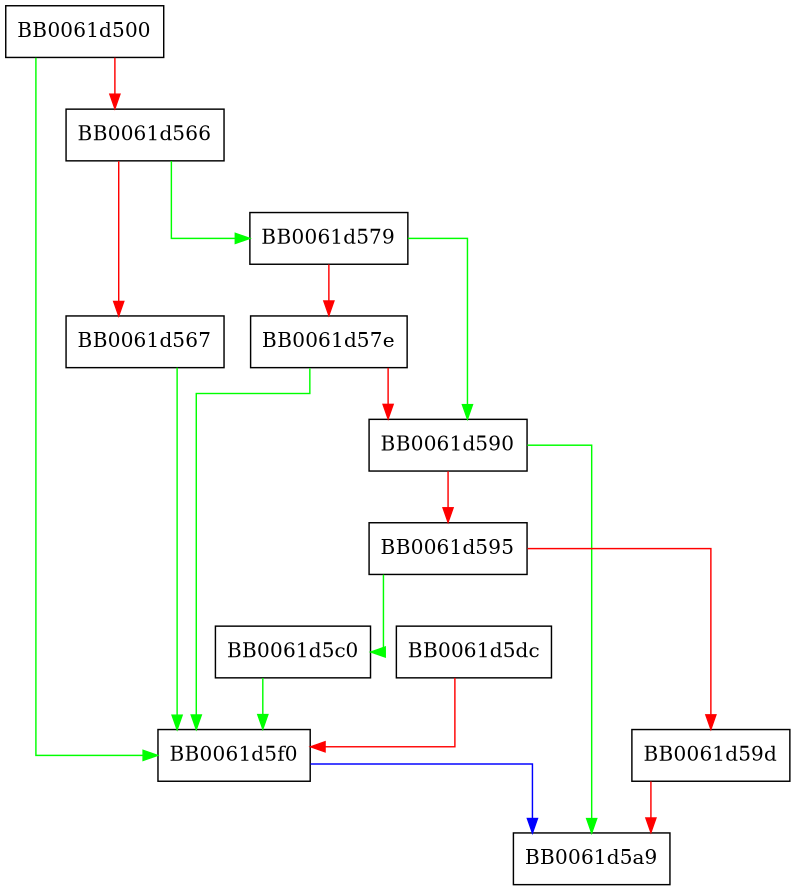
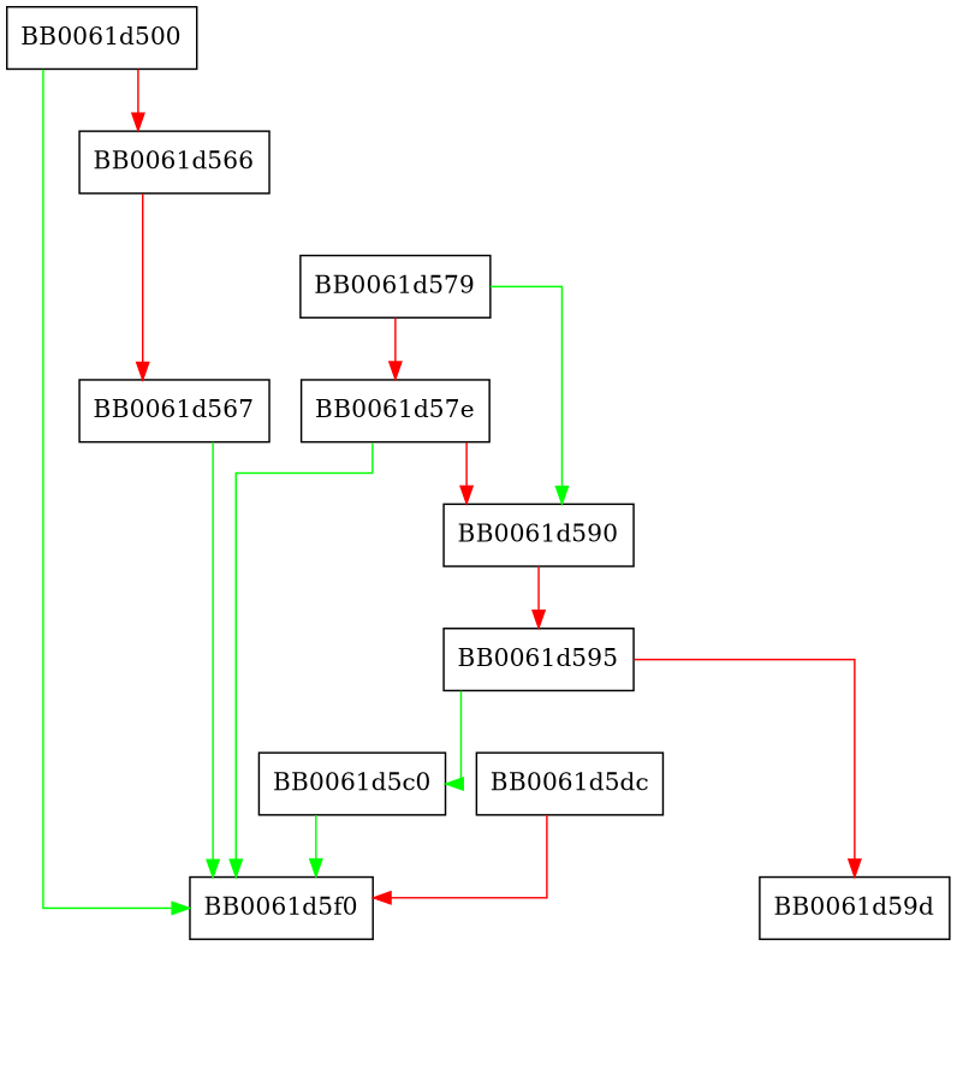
  digraph {
    splines=ortho
    node [shape=box]
    edge [color=green]
    BB0061d500
    BB0061d5f0
    n3 [label=BB0061d566]
-   BB0061d5a9
    BB0061d579
    BB0061d567
    BB0061d590
    BB0061d57e
    BB0061d595
    BB0061d5c0
    BB0061d59d
    BB0061d5dc
    BB0061d500 -> BB0061d5f0
    BB0061d500 -> n3 [color=red]
-   BB0061d5f0 -> BB0061d5a9 [color=blue]
-   n3 -> BB0061d579
    n3 -> BB0061d567 [color=red]
    BB0061d579 -> BB0061d590
    BB0061d579 -> BB0061d57e [color=red]
    BB0061d567 -> BB0061d5f0
-   BB0061d590 -> BB0061d5a9
    BB0061d590 -> BB0061d595 [color=red]
    BB0061d57e -> BB0061d5f0
    BB0061d57e -> BB0061d590 [color=red]
    BB0061d595 -> BB0061d5c0
    BB0061d595 -> BB0061d59d [color=red]
    BB0061d5c0 -> BB0061d5f0
-   BB0061d59d -> BB0061d5a9 [color=red]
    BB0061d5dc -> BB0061d5f0 [color=red]
  }
